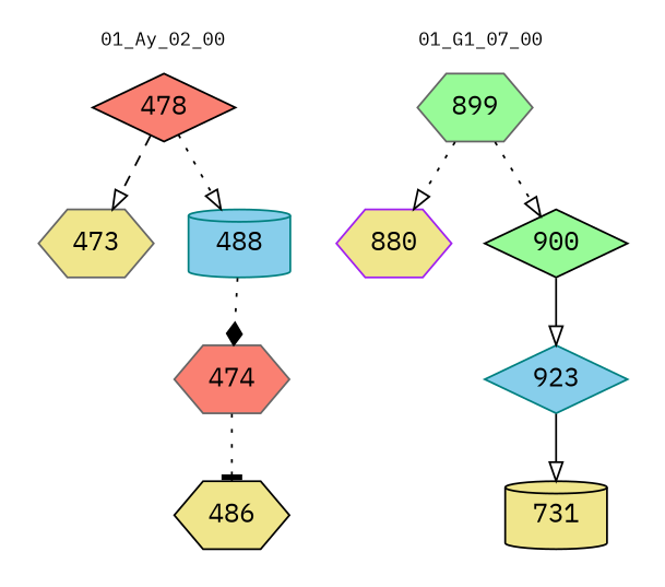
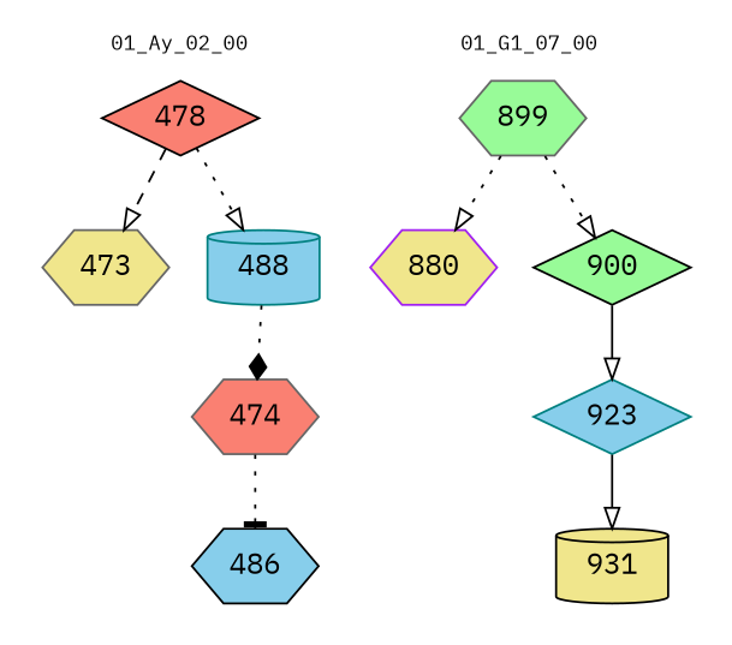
  digraph {
    fontname="IBM Plex Mono"
    node [color=black fillcolor=khaki fontname="IBM Plex Mono" shape=hexagon style=filled]
    edge [arrowhead=onormal color=black fontname="IBM Plex Mono" style=dotted]
    n1 [fillcolor=salmon label=478 shape=diamond]
    n2 [color=gray40 label=473]
    n3 [color=teal fillcolor=skyblue label=488 shape=cylinder]
    n4 [color=gray40 fillcolor=salmon label=474]
-   n5 [label=486]
+   n5 [fillcolor=skyblue label=486]
    n6 [color=gray40 fillcolor=palegreen label=899]
    n7 [color=purple label=880]
    n8 [fillcolor=palegreen label=900 shape=diamond]
    n9 [color=teal fillcolor=skyblue label=923 shape=diamond]
-   n10 [label=731 shape=cylinder]
+   n10 [label=931 shape=cylinder]
    subgraph cluster_1 {
      color=white
      fontsize=10
      label="01_Ay_02_00"
      n1
      n2
      n3
      n4
      n5
    }
    subgraph cluster_2 {
      color=white
      fontsize=10
      label="01_G1_07_00"
      n6
      n7
      n8
      n9
      n10
    }
    n1 -> n2 [style=dashed]
    n1 -> n3
    n3 -> n4 [arrowhead=diamond]
    n4 -> n5 [arrowhead=tee]
    n6 -> n7
    n6 -> n8
    n8 -> n9 [style=solid]
    n9 -> n10 [style=solid]
  }
